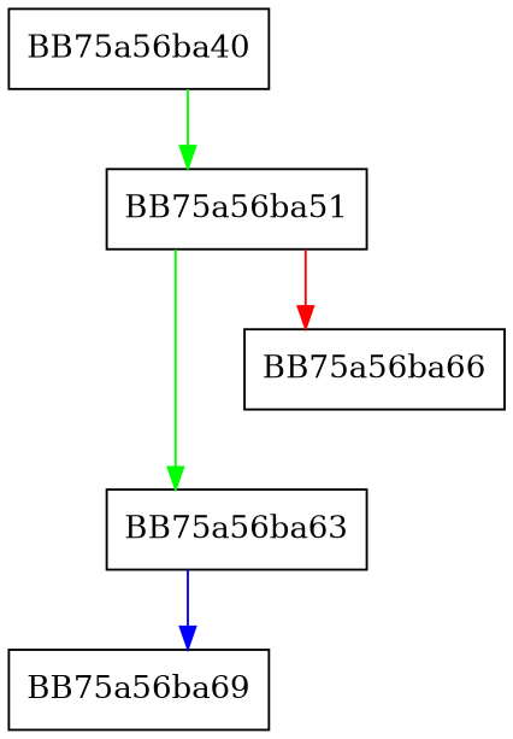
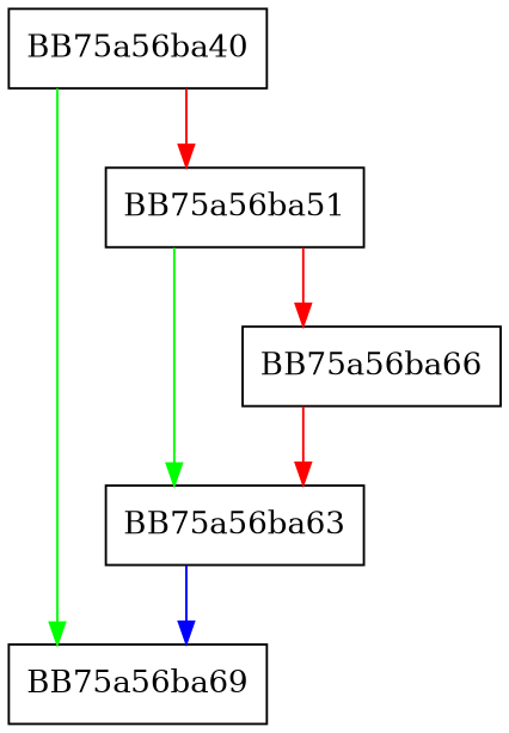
  digraph {
    splines=ortho
    node [shape=box]
    edge [color=red]
    BB75a56ba40
    BB75a56ba69
    BB75a56ba51
    n4 [label=BB75a56ba63]
    n5 [label=BB75a56ba66]
-   BB75a56ba40 -> BB75a56ba51 [color=green]
+   BB75a56ba40 -> BB75a56ba69 [color=green]
+   BB75a56ba40 -> BB75a56ba51
    BB75a56ba51 -> n4 [color=green]
    BB75a56ba51 -> n5
    n4 -> BB75a56ba69 [color=blue]
+   n5 -> n4
  }
